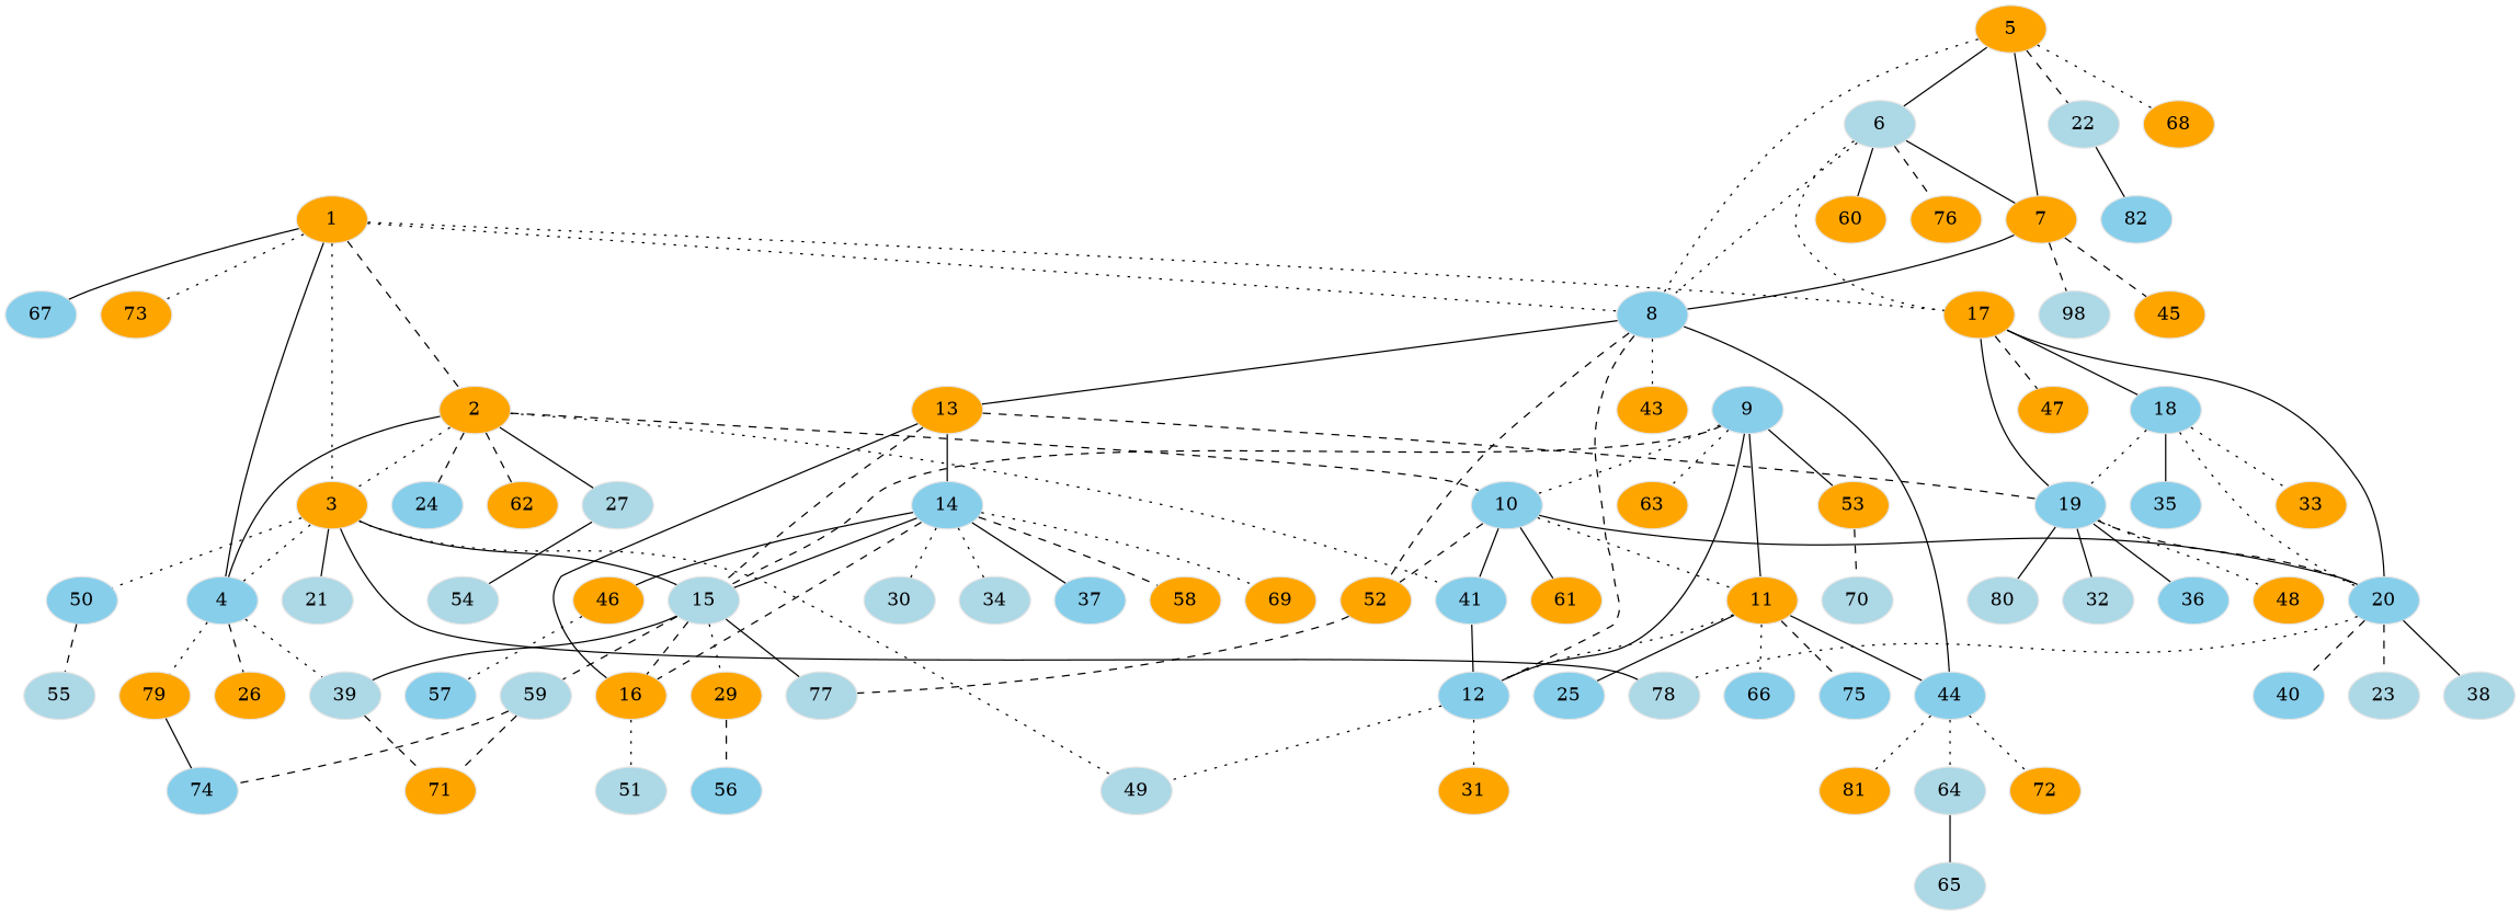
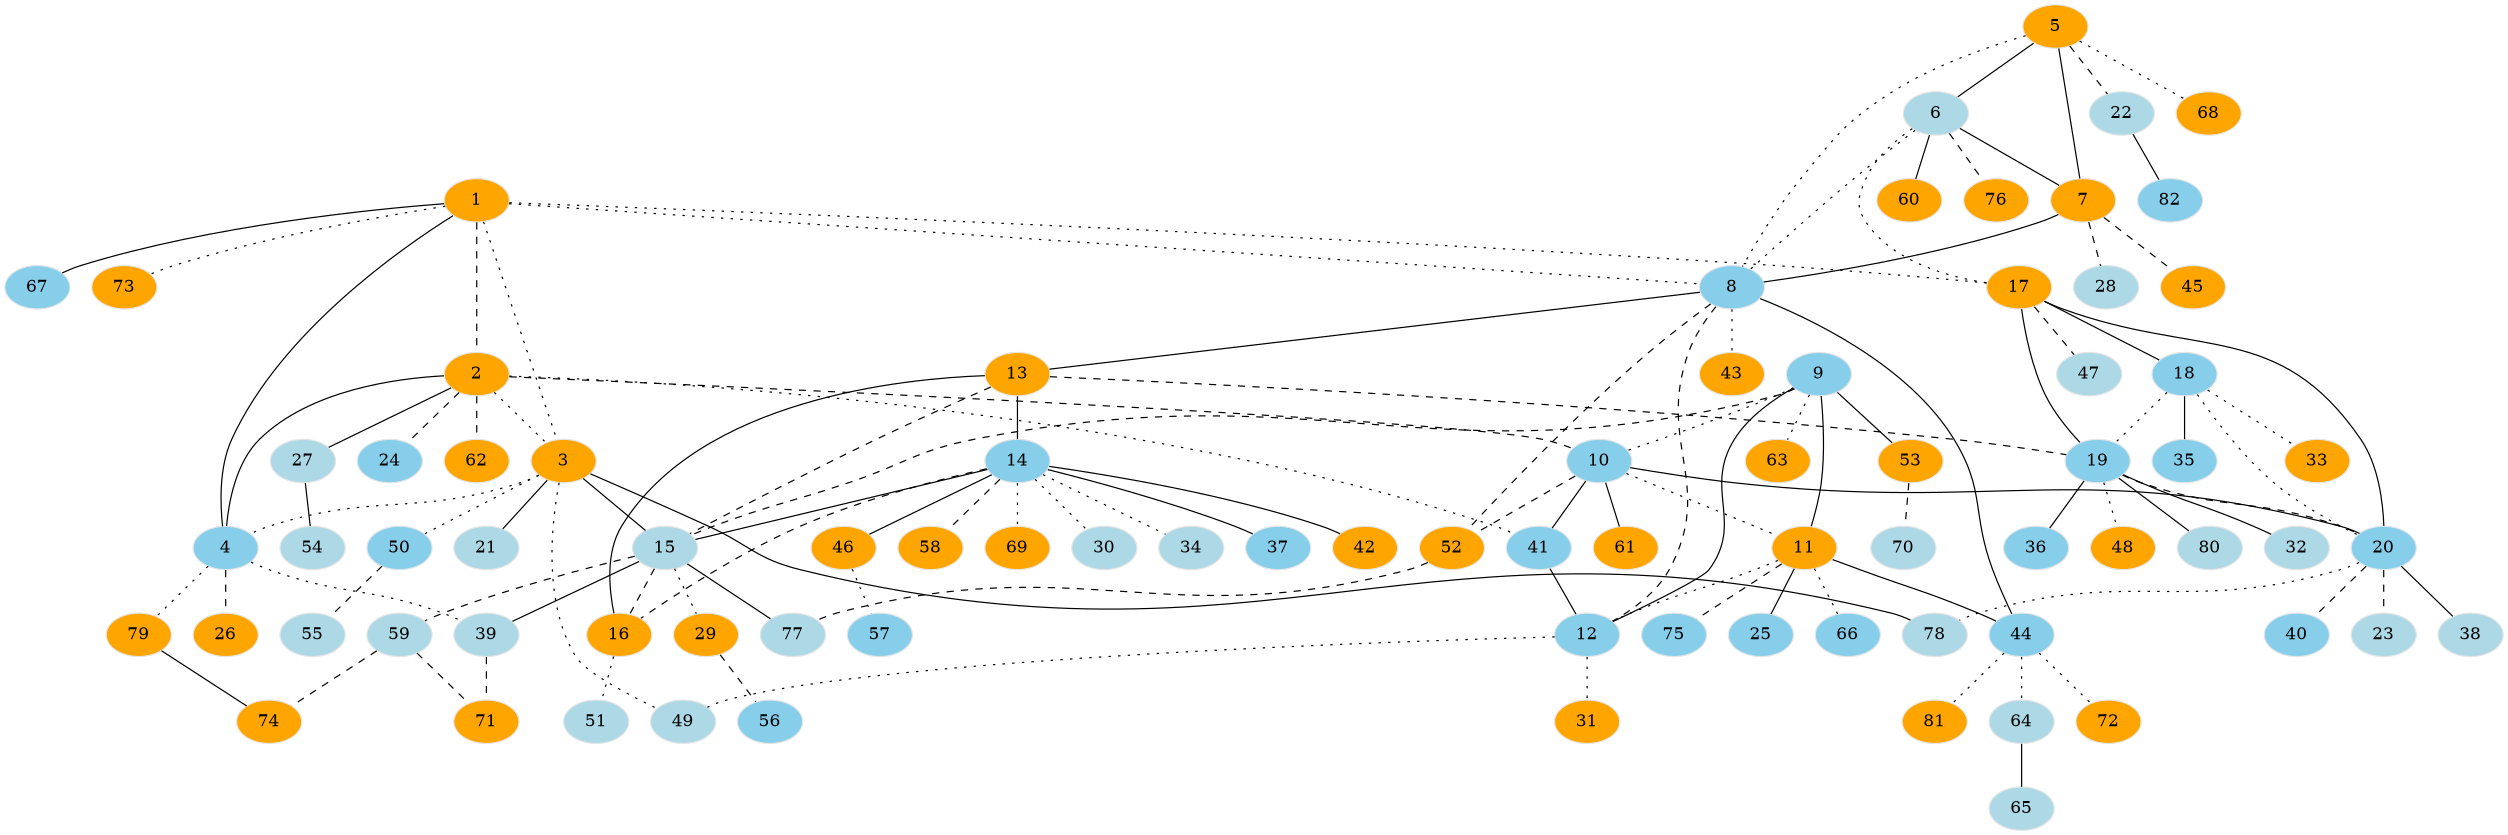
  graph {
    node [color=gray90 fillcolor=orange style=filled]
    edge [style=solid]
    1
    2
    3
    4 [fillcolor=skyblue]
    8 [fillcolor=skyblue]
    17
    67 [fillcolor=skyblue]
    73
    10 [fillcolor=skyblue]
    24 [fillcolor=skyblue]
    27 [fillcolor=lightblue]
    41 [fillcolor=skyblue]
    62
    15 [fillcolor=lightblue]
    21 [fillcolor=lightblue]
    49 [fillcolor=lightblue]
    50 [fillcolor=skyblue]
    78 [fillcolor=lightblue]
    26
    39 [fillcolor=lightblue]
    79
    12 [fillcolor=skyblue]
    13
    43
    44 [fillcolor=skyblue]
    52
    20 [fillcolor=skyblue]
    19 [fillcolor=skyblue]
    18 [fillcolor=skyblue]
-   47
+   47 [fillcolor=lightblue]
    11
    61
    54 [fillcolor=lightblue]
    16
    29
    59 [fillcolor=lightblue]
    77 [fillcolor=lightblue]
    55 [fillcolor=lightblue]
    71
-   74 [fillcolor=skyblue]
+   74
    5
    6 [fillcolor=lightblue]
    7
    22 [fillcolor=lightblue]
    68
    60
    76
-   28 [fillcolor=lightblue label=98]
+   28 [fillcolor=lightblue]
    45
    82 [fillcolor=skyblue]
    31
    14 [fillcolor=skyblue]
    64 [fillcolor=lightblue]
    72
    81
    9 [fillcolor=skyblue]
    53
    63
    25 [fillcolor=skyblue]
    66 [fillcolor=skyblue]
    75 [fillcolor=skyblue]
    70 [fillcolor=lightblue]
    23 [fillcolor=lightblue]
    38 [fillcolor=lightblue]
    40 [fillcolor=skyblue]
    30 [fillcolor=lightblue]
    34 [fillcolor=lightblue]
    37 [fillcolor=skyblue]
+   42
    46
    58
    69
    51 [fillcolor=lightblue]
    32 [fillcolor=lightblue]
    36 [fillcolor=skyblue]
    48
    80 [fillcolor=lightblue]
    57 [fillcolor=skyblue]
    56 [fillcolor=skyblue]
    33
    35 [fillcolor=skyblue]
    65 [fillcolor=lightblue]
    1 -- 2 [style=dashed]
    1 -- 3 [style=dotted]
    1 -- 4
    1 -- 8 [style=dotted]
    1 -- 17 [style=dotted]
    1 -- 67
    1 -- 73 [style=dotted]
    2 -- 3 [style=dotted]
    2 -- 4
    2 -- 10 [style=dashed]
    2 -- 24 [style=dashed]
    2 -- 27
    2 -- 41 [style=dotted]
    2 -- 62 [style=dashed]
    3 -- 4 [style=dotted]
    3 -- 15
    3 -- 21
    3 -- 49 [style=dotted]
    3 -- 50 [style=dotted]
    3 -- 78
    4 -- 26 [style=dashed]
    4 -- 39 [style=dotted]
    4 -- 79 [style=dotted]
    8 -- 12 [style=dashed]
    8 -- 13
    8 -- 43 [style=dotted]
    8 -- 44
    8 -- 52 [style=dashed]
    17 -- 20
    17 -- 19
    17 -- 18
    17 -- 47 [style=dashed]
    10 -- 41
    10 -- 52 [style=dashed]
    10 -- 20
    10 -- 11 [style=dotted]
    10 -- 61
    27 -- 54
    41 -- 12
    15 -- 39
    15 -- 16 [style=dashed]
    15 -- 29 [style=dotted]
    15 -- 59 [style=dashed]
    15 -- 77
    50 -- 55 [style=dashed]
    39 -- 71 [style=dashed]
    79 -- 74
    12 -- 49 [style=dotted]
    12 -- 31 [style=dotted]
    13 -- 15 [style=dashed]
    13 -- 19 [style=dashed]
    13 -- 16
    13 -- 14
    44 -- 64 [style=dotted]
    44 -- 72 [style=dotted]
    44 -- 81 [style=dotted]
    52 -- 77 [style=dashed]
    20 -- 78 [style=dotted]
    20 -- 23 [style=dashed]
    20 -- 38
    20 -- 40 [style=dashed]
    19 -- 20 [style=dashed]
    19 -- 32
    19 -- 36
    19 -- 48 [style=dotted]
    19 -- 80
    18 -- 20 [style=dotted]
    18 -- 19 [style=dotted]
    18 -- 33 [style=dotted]
    18 -- 35
    11 -- 12 [style=dotted]
    11 -- 44
    11 -- 25
    11 -- 66 [style=dotted]
    11 -- 75 [style=dashed]
    16 -- 51 [style=dotted]
    29 -- 56 [style=dashed]
    59 -- 71 [style=dashed]
    59 -- 74 [style=dashed]
    5 -- 8 [style=dotted]
    5 -- 6
    5 -- 7
    5 -- 22 [style=dashed]
    5 -- 68 [style=dotted]
    6 -- 8 [style=dotted]
    6 -- 17 [style=dotted]
    6 -- 7
    6 -- 60
    6 -- 76 [style=dashed]
    7 -- 8
    7 -- 28 [style=dashed]
    7 -- 45 [style=dashed]
    22 -- 82
    14 -- 15
    14 -- 16 [style=dashed]
    14 -- 30 [style=dotted]
    14 -- 34 [style=dotted]
    14 -- 37
+   14 -- 42
    14 -- 46
    14 -- 58 [style=dashed]
    14 -- 69 [style=dotted]
    64 -- 65
    9 -- 10 [style=dotted]
    9 -- 15 [style=dashed]
    9 -- 12
    9 -- 11
    9 -- 53
    9 -- 63 [style=dotted]
    53 -- 70 [style=dashed]
    46 -- 57 [style=dotted]
  }
